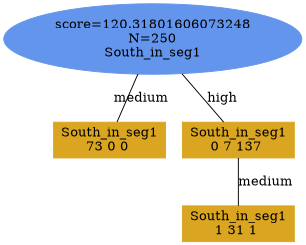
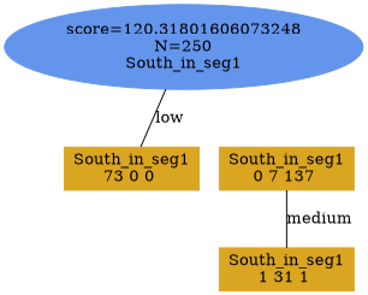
  digraph {
    node [color=goldenrod shape=box style=filled]
    edge [dir=none]
    n1 [color=cornflowerblue label="score=120.31801606073248\nN=250\nSouth_in_seg1" shape=ellipse]
    n2 [label="South_in_seg1\n73 0 0 "]
    n3 [label="South_in_seg1\n1 31 1 "]
    n4 [label="South_in_seg1\n0 7 137 "]
    subgraph sub_1 {
      rank=same
      n1
    }
    subgraph sub_2 {
      rank=same
      n2
    }
    subgraph sub_3 {
      rank=same
      n3
    }
    subgraph sub_4 {
      rank=same
      n4
    }
-   n1 -> n2 [label=medium]
-   n1 -> n4 [label=high]
+   n1 -> n2 [label=low]
    n4 -> n3 [label=medium]
  }
